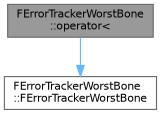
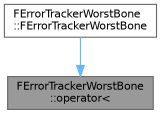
  digraph {
    rankdir=TB
    node [fontname=Helvetica fontsize=10 shape=box style=filled]
    n1 [color=gray40 fillcolor=grey60 fontcolor=black height=0.2 label="FErrorTrackerWorstBone\l::operator\<" width=0.4]
    n2 [color=grey40 fillcolor=white height=0.2 label="FErrorTrackerWorstBone\l::FErrorTrackerWorstBone" width=0.4]
-   n1 -> n2 [color=steelblue1 fontname=Helvetica fontsize=10 labelfontname=Helvetica labelfontsize=10 style=solid]
+   n2 -> n1 [color=steelblue1 fontname=Helvetica fontsize=10 labelfontname=Helvetica labelfontsize=10 style=solid]
  }
